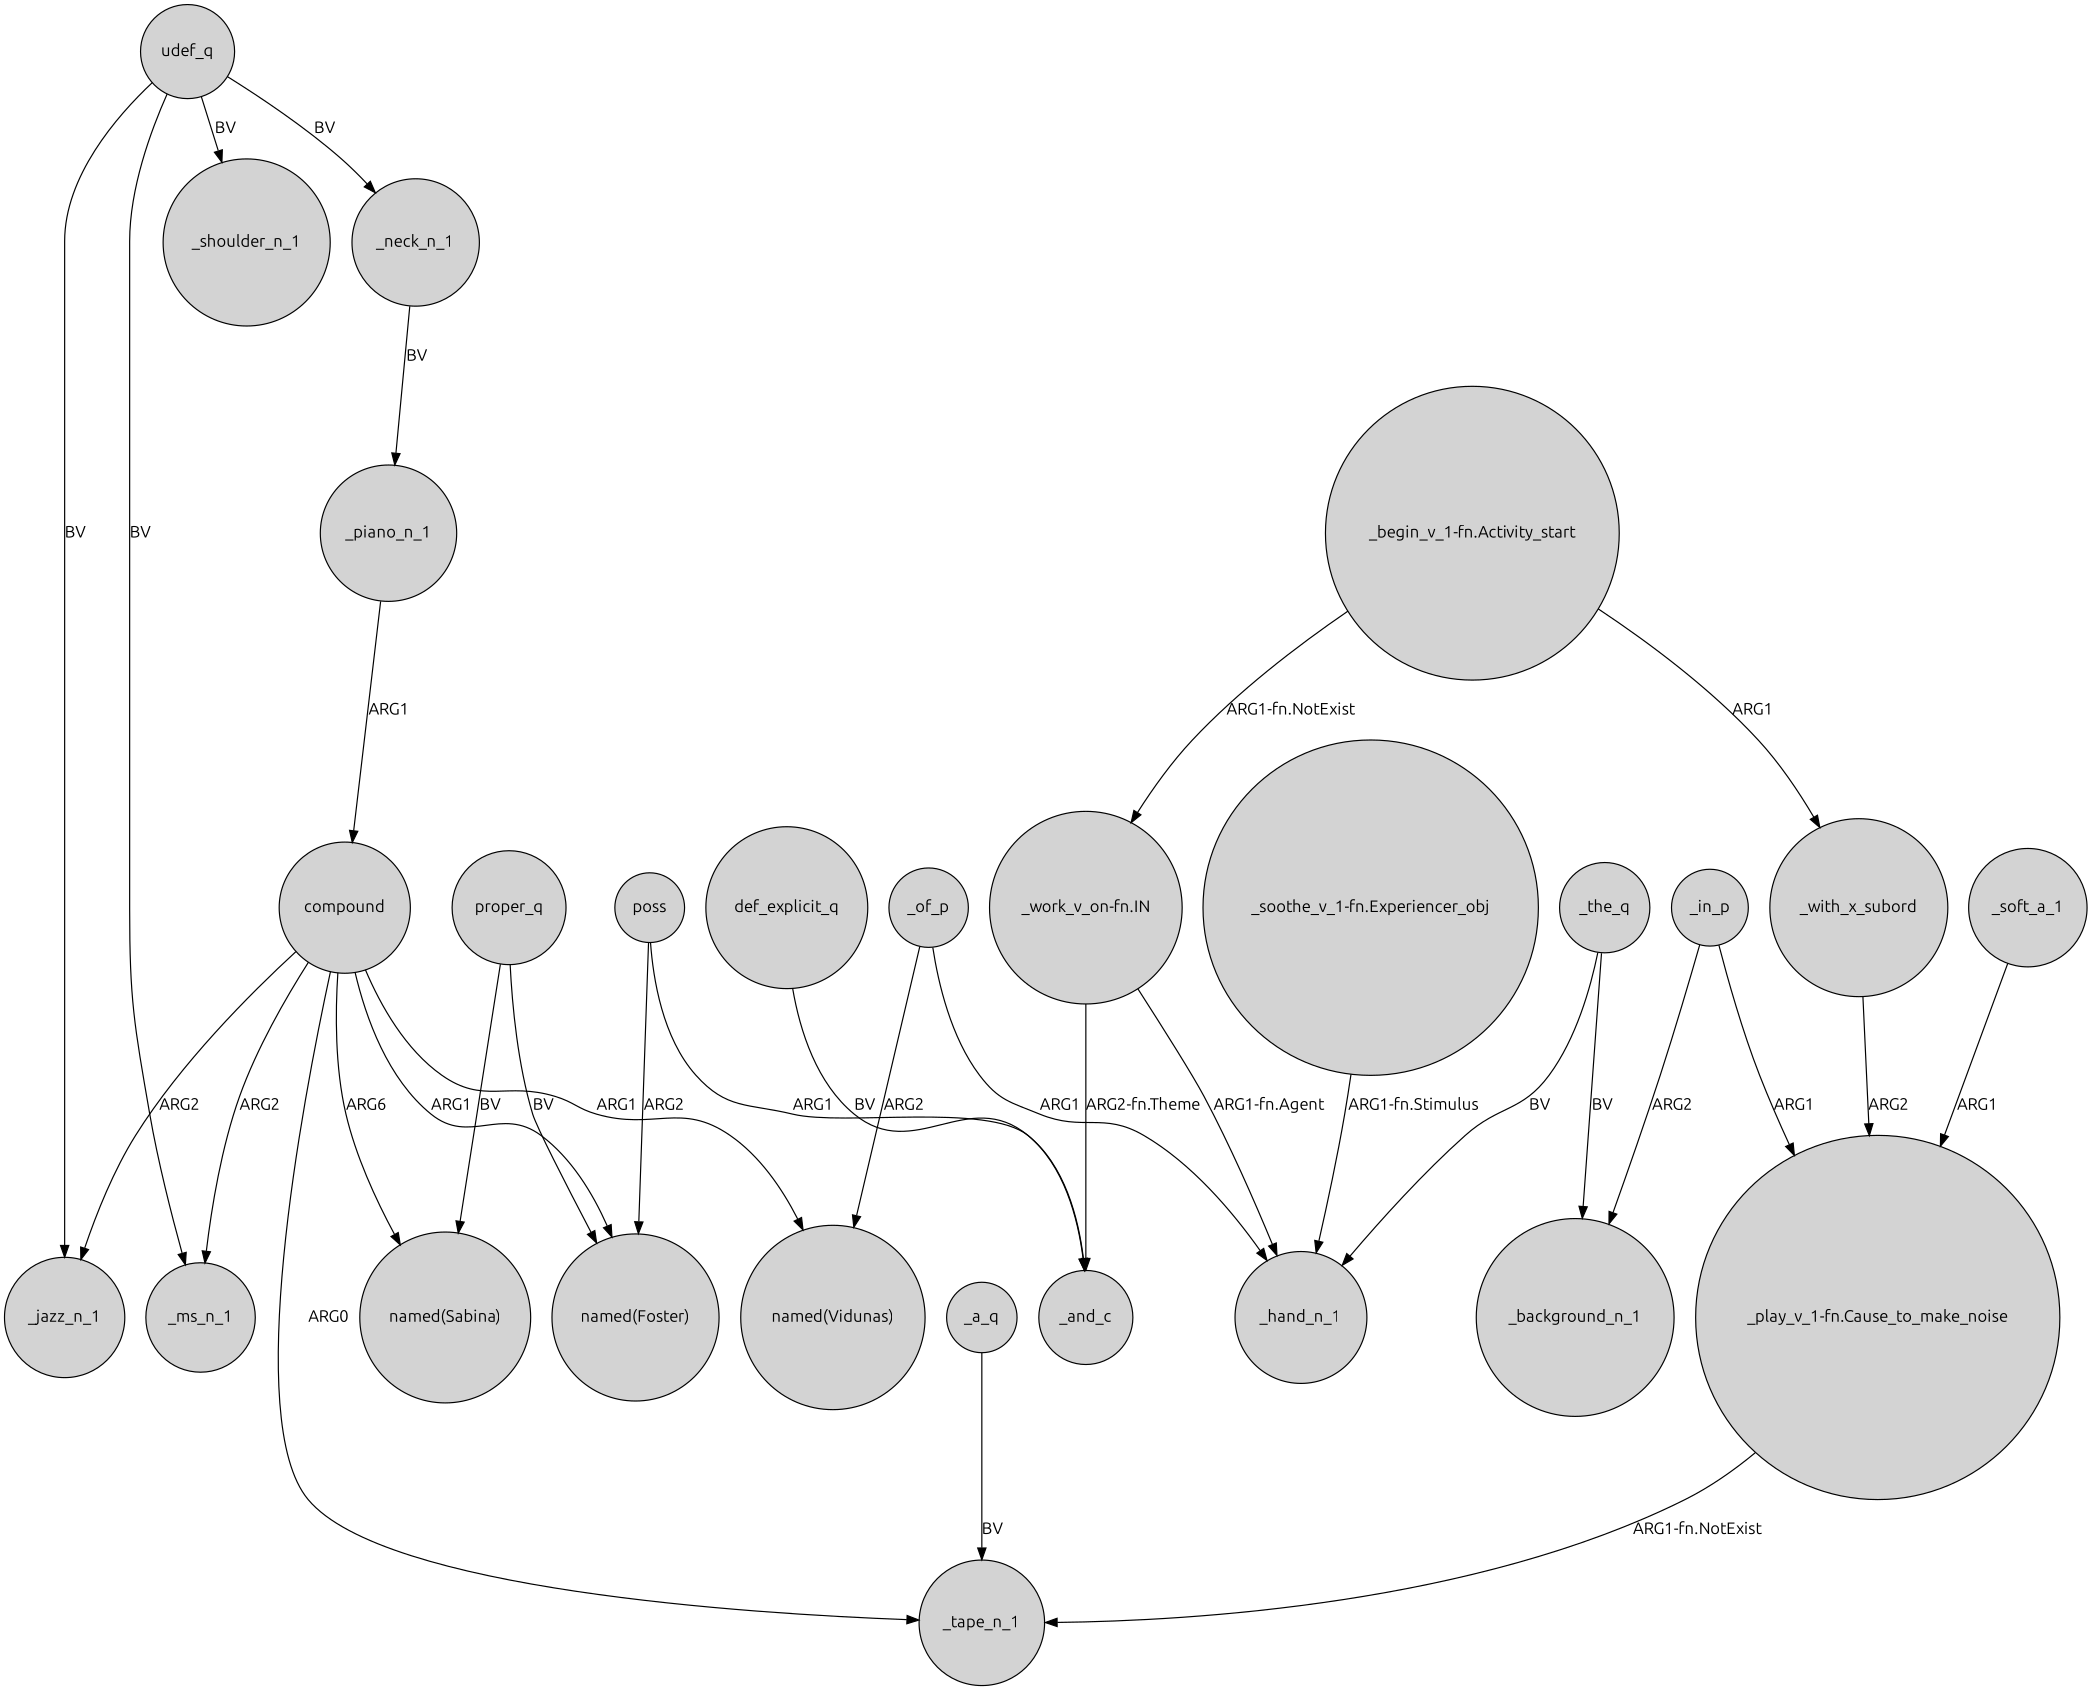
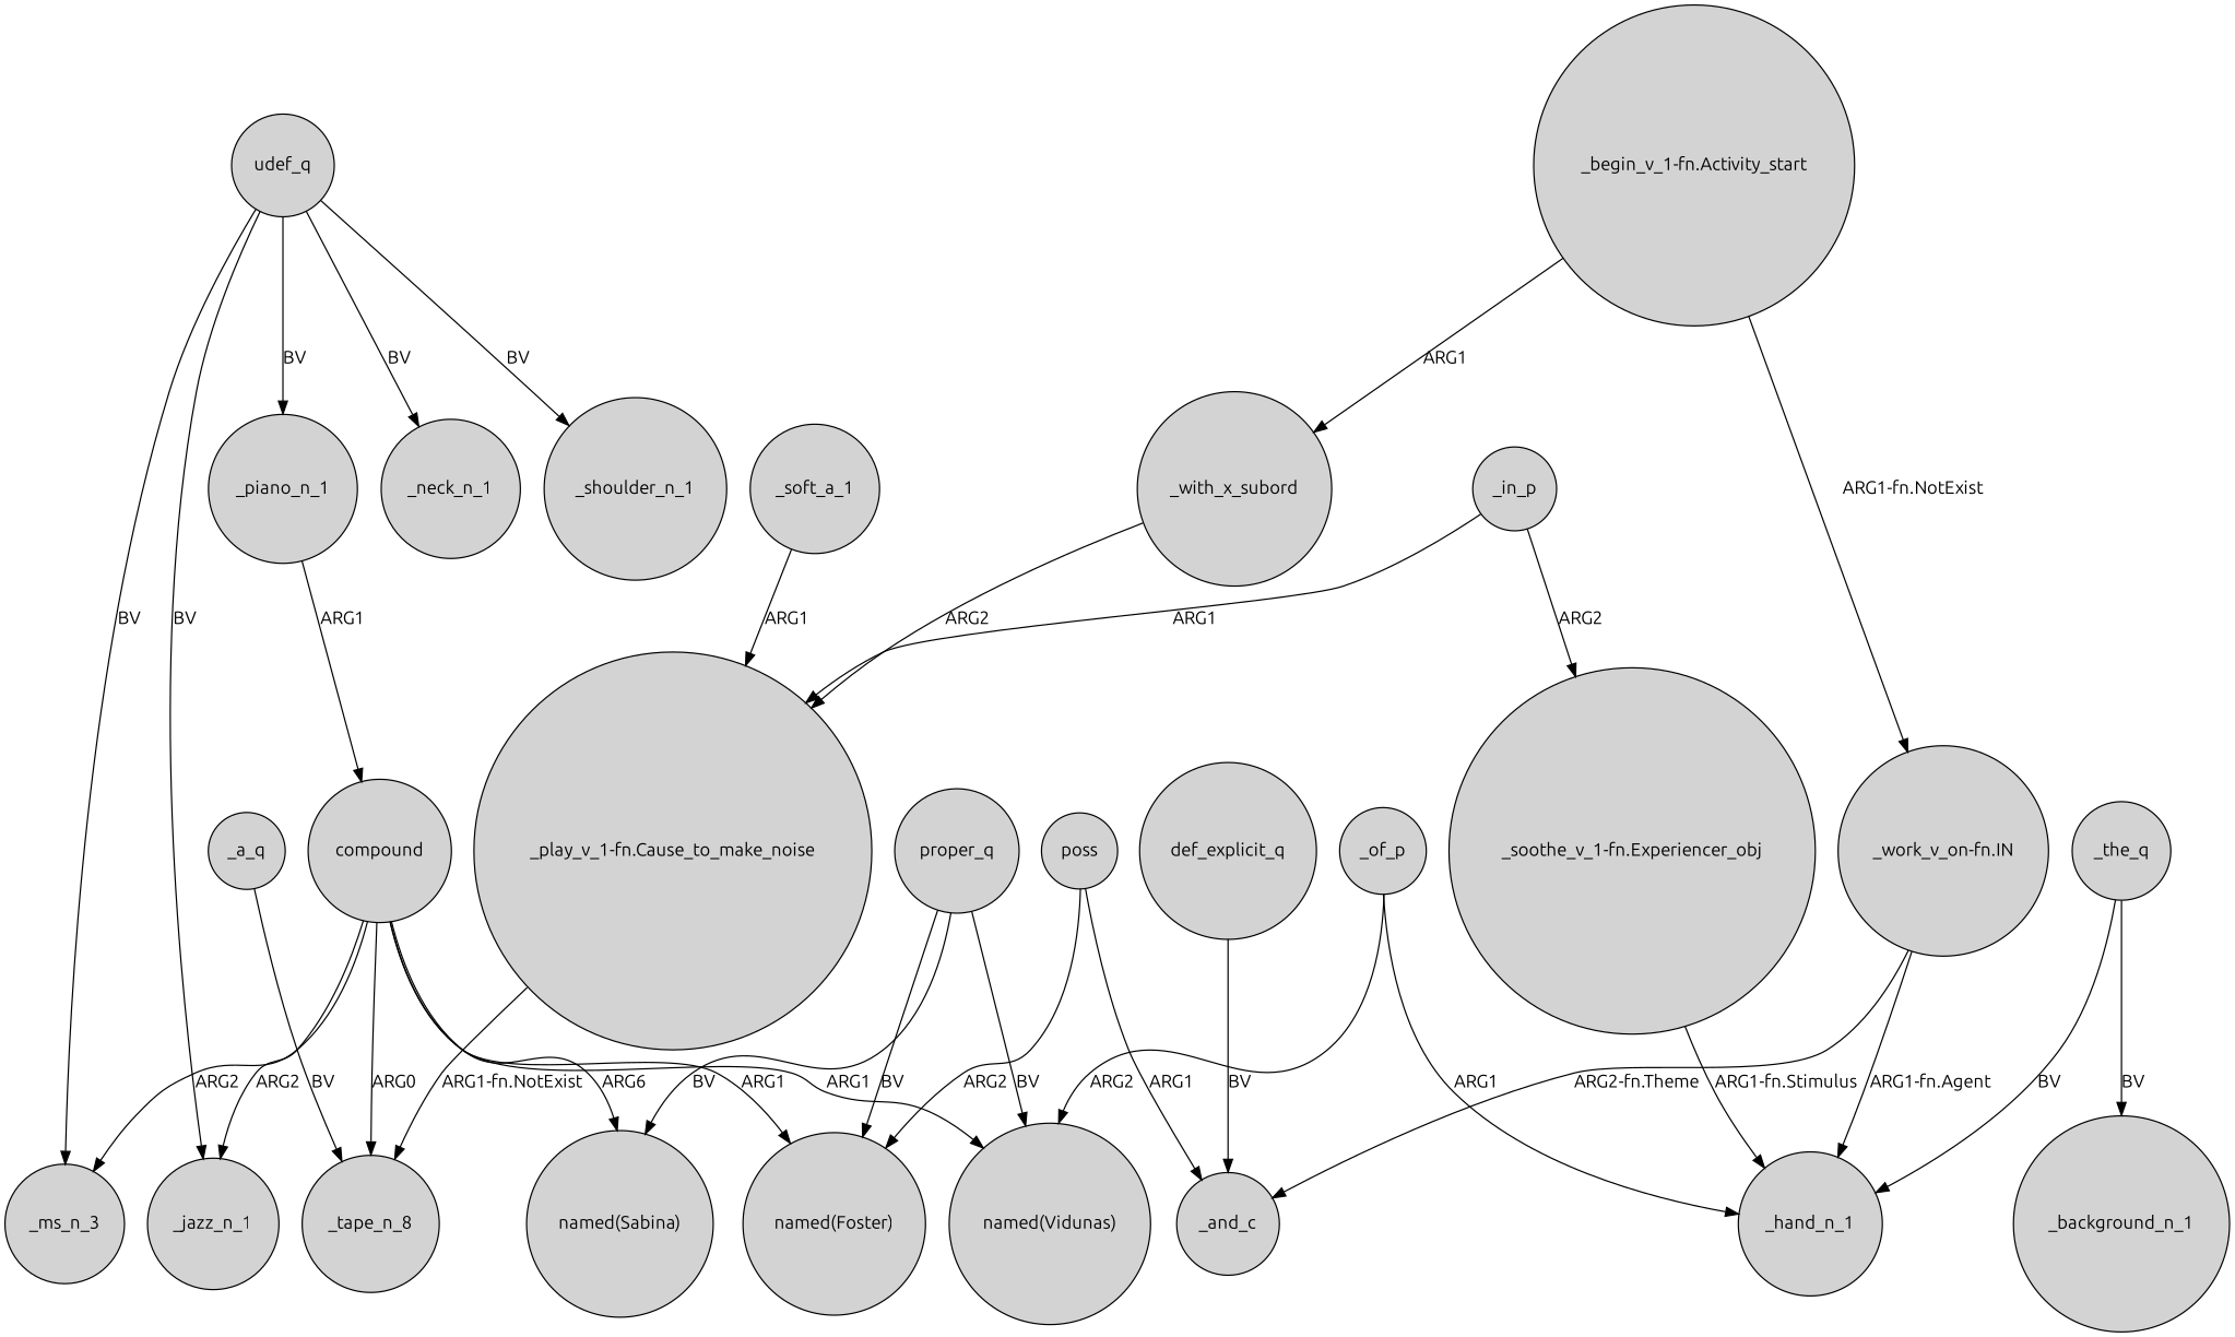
  digraph {
    fontname=Ubuntu
    node [fontname=Ubuntu shape=circle style=filled]
    edge [fontname=Ubuntu]
    udef_q
    _neck_n_1
    _jazz_n_1
    _piano_n_1
    _shoulder_n_1
-   _ms_n_1
+   _ms_n_1 [label=_ms_n_3]
    compound
-   _tape_n_1
+   _tape_n_1 [label=_tape_n_8]
    "named(Foster)"
    "named(Sabina)"
    "named(Vidunas)"
    _a_q
    poss
    _and_c
    def_explicit_q
    proper_q
    "_work_v_on-fn.IN"
    _hand_n_1
    "_soothe_v_1-fn.Experiencer_obj"
    _with_x_subord
    "_play_v_1-fn.Cause_to_make_noise"
    "_begin_v_1-fn.Activity_start"
    _the_q
    _background_n_1
    _of_p
    _in_p
    _soft_a_1
    udef_q -> _neck_n_1 [label=BV]
    udef_q -> _jazz_n_1 [label=BV]
-   _neck_n_1 -> _piano_n_1 [label=BV]
+   udef_q -> _piano_n_1 [label=BV]
    udef_q -> _shoulder_n_1 [label=BV]
    udef_q -> _ms_n_1 [label=BV]
    _piano_n_1 -> compound [label=ARG1]
    compound -> _jazz_n_1 [label=ARG2]
    compound -> _ms_n_1 [label=ARG2]
    compound -> _tape_n_1 [label=ARG0]
    compound -> "named(Foster)" [label=ARG1]
    compound -> "named(Sabina)" [label=ARG6]
    compound -> "named(Vidunas)" [label=ARG1]
    _a_q -> _tape_n_1 [label=BV]
    poss -> "named(Foster)" [label=ARG2]
    poss -> _and_c [label=ARG1]
    def_explicit_q -> _and_c [label=BV]
    proper_q -> "named(Foster)" [label=BV]
    proper_q -> "named(Sabina)" [label=BV]
+   proper_q -> "named(Vidunas)" [label=BV]
    "_work_v_on-fn.IN" -> _and_c [label="ARG2-fn.Theme"]
    "_work_v_on-fn.IN" -> _hand_n_1 [label="ARG1-fn.Agent"]
    "_soothe_v_1-fn.Experiencer_obj" -> _hand_n_1 [label="ARG1-fn.Stimulus"]
    _with_x_subord -> "_play_v_1-fn.Cause_to_make_noise" [label=ARG2]
    "_play_v_1-fn.Cause_to_make_noise" -> _tape_n_1 [label="ARG1-fn.NotExist"]
    "_begin_v_1-fn.Activity_start" -> "_work_v_on-fn.IN" [label="ARG1-fn.NotExist"]
    "_begin_v_1-fn.Activity_start" -> _with_x_subord [label=ARG1]
    _the_q -> _hand_n_1 [label=BV]
    _the_q -> _background_n_1 [label=BV]
    _of_p -> "named(Vidunas)" [label=ARG2]
    _of_p -> _hand_n_1 [label=ARG1]
    _in_p -> "_play_v_1-fn.Cause_to_make_noise" [label=ARG1]
-   _in_p -> _background_n_1 [label=ARG2]
+   _in_p -> "_soothe_v_1-fn.Experiencer_obj" [label=ARG2]
    _soft_a_1 -> "_play_v_1-fn.Cause_to_make_noise" [label=ARG1]
  }
